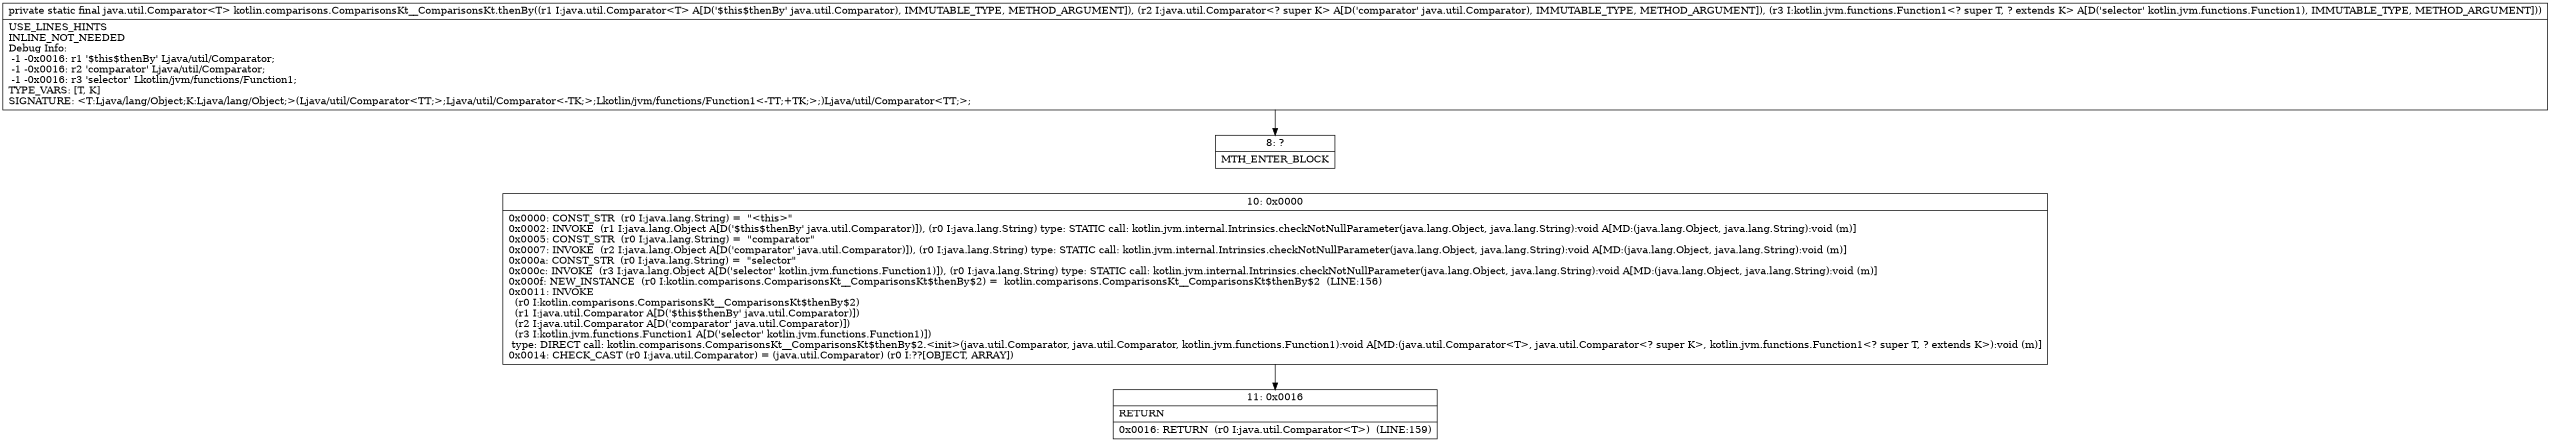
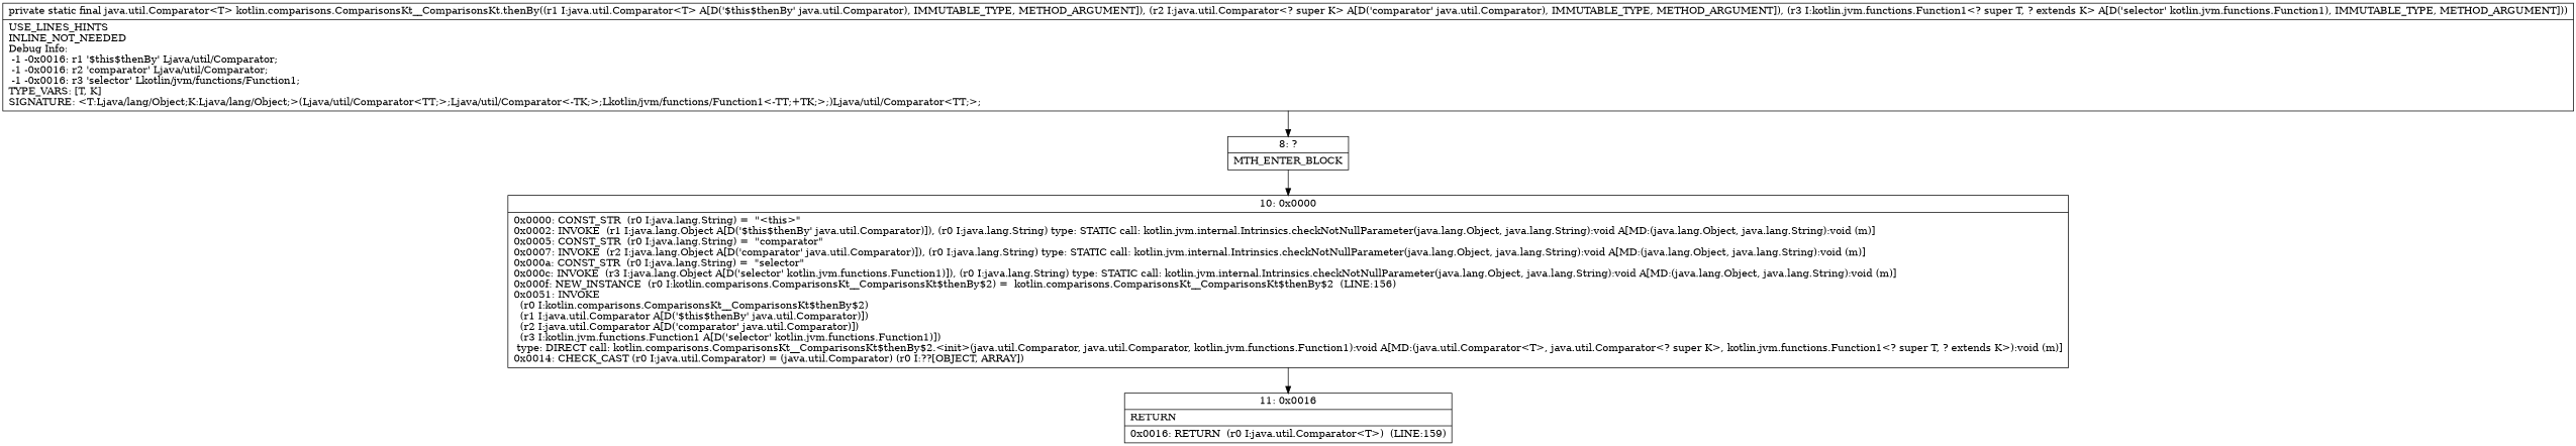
  digraph {
    node [shape=record]
    n1 [label="{8\:\ ?|MTH_ENTER_BLOCK\l}"]
-   n2 [label="{10\:\ 0x0000|0x0000: CONST_STR  (r0 I:java.lang.String) =  \"\<this\>\" \l0x0002: INVOKE  (r1 I:java.lang.Object A[D('$this$thenBy' java.util.Comparator)]), (r0 I:java.lang.String) type: STATIC call: kotlin.jvm.internal.Intrinsics.checkNotNullParameter(java.lang.Object, java.lang.String):void A[MD:(java.lang.Object, java.lang.String):void (m)]\l0x0005: CONST_STR  (r0 I:java.lang.String) =  \"comparator\" \l0x0007: INVOKE  (r2 I:java.lang.Object A[D('comparator' java.util.Comparator)]), (r0 I:java.lang.String) type: STATIC call: kotlin.jvm.internal.Intrinsics.checkNotNullParameter(java.lang.Object, java.lang.String):void A[MD:(java.lang.Object, java.lang.String):void (m)]\l0x000a: CONST_STR  (r0 I:java.lang.String) =  \"selector\" \l0x000c: INVOKE  (r3 I:java.lang.Object A[D('selector' kotlin.jvm.functions.Function1)]), (r0 I:java.lang.String) type: STATIC call: kotlin.jvm.internal.Intrinsics.checkNotNullParameter(java.lang.Object, java.lang.String):void A[MD:(java.lang.Object, java.lang.String):void (m)]\l0x000f: NEW_INSTANCE  (r0 I:kotlin.comparisons.ComparisonsKt__ComparisonsKt$thenBy$2) =  kotlin.comparisons.ComparisonsKt__ComparisonsKt$thenBy$2  (LINE:156)\l0x0011: INVOKE  \l  (r0 I:kotlin.comparisons.ComparisonsKt__ComparisonsKt$thenBy$2)\l  (r1 I:java.util.Comparator A[D('$this$thenBy' java.util.Comparator)])\l  (r2 I:java.util.Comparator A[D('comparator' java.util.Comparator)])\l  (r3 I:kotlin.jvm.functions.Function1 A[D('selector' kotlin.jvm.functions.Function1)])\l type: DIRECT call: kotlin.comparisons.ComparisonsKt__ComparisonsKt$thenBy$2.\<init\>(java.util.Comparator, java.util.Comparator, kotlin.jvm.functions.Function1):void A[MD:(java.util.Comparator\<T\>, java.util.Comparator\<? super K\>, kotlin.jvm.functions.Function1\<? super T, ? extends K\>):void (m)]\l0x0014: CHECK_CAST (r0 I:java.util.Comparator) = (java.util.Comparator) (r0 I:??[OBJECT, ARRAY]) \l}"]
+   n2 [label="{10\:\ 0x0000|0x0000: CONST_STR  (r0 I:java.lang.String) =  \"\<this\>\" \l0x0002: INVOKE  (r1 I:java.lang.Object A[D('$this$thenBy' java.util.Comparator)]), (r0 I:java.lang.String) type: STATIC call: kotlin.jvm.internal.Intrinsics.checkNotNullParameter(java.lang.Object, java.lang.String):void A[MD:(java.lang.Object, java.lang.String):void (m)]\l0x0005: CONST_STR  (r0 I:java.lang.String) =  \"comparator\" \l0x0007: INVOKE  (r2 I:java.lang.Object A[D('comparator' java.util.Comparator)]), (r0 I:java.lang.String) type: STATIC call: kotlin.jvm.internal.Intrinsics.checkNotNullParameter(java.lang.Object, java.lang.String):void A[MD:(java.lang.Object, java.lang.String):void (m)]\l0x000a: CONST_STR  (r0 I:java.lang.String) =  \"selector\" \l0x000c: INVOKE  (r3 I:java.lang.Object A[D('selector' kotlin.jvm.functions.Function1)]), (r0 I:java.lang.String) type: STATIC call: kotlin.jvm.internal.Intrinsics.checkNotNullParameter(java.lang.Object, java.lang.String):void A[MD:(java.lang.Object, java.lang.String):void (m)]\l0x000f: NEW_INSTANCE  (r0 I:kotlin.comparisons.ComparisonsKt__ComparisonsKt$thenBy$2) =  kotlin.comparisons.ComparisonsKt__ComparisonsKt$thenBy$2  (LINE:156)\l0x0051: INVOKE  \l  (r0 I:kotlin.comparisons.ComparisonsKt__ComparisonsKt$thenBy$2)\l  (r1 I:java.util.Comparator A[D('$this$thenBy' java.util.Comparator)])\l  (r2 I:java.util.Comparator A[D('comparator' java.util.Comparator)])\l  (r3 I:kotlin.jvm.functions.Function1 A[D('selector' kotlin.jvm.functions.Function1)])\l type: DIRECT call: kotlin.comparisons.ComparisonsKt__ComparisonsKt$thenBy$2.\<init\>(java.util.Comparator, java.util.Comparator, kotlin.jvm.functions.Function1):void A[MD:(java.util.Comparator\<T\>, java.util.Comparator\<? super K\>, kotlin.jvm.functions.Function1\<? super T, ? extends K\>):void (m)]\l0x0014: CHECK_CAST (r0 I:java.util.Comparator) = (java.util.Comparator) (r0 I:??[OBJECT, ARRAY]) \l}"]
    n3 [label="{11\:\ 0x0016|RETURN\l|0x0016: RETURN  (r0 I:java.util.Comparator\<T\>)  (LINE:159)\l}"]
    n4 [label="{private static final java.util.Comparator\<T\> kotlin.comparisons.ComparisonsKt__ComparisonsKt.thenBy((r1 I:java.util.Comparator\<T\> A[D('$this$thenBy' java.util.Comparator), IMMUTABLE_TYPE, METHOD_ARGUMENT]), (r2 I:java.util.Comparator\<? super K\> A[D('comparator' java.util.Comparator), IMMUTABLE_TYPE, METHOD_ARGUMENT]), (r3 I:kotlin.jvm.functions.Function1\<? super T, ? extends K\> A[D('selector' kotlin.jvm.functions.Function1), IMMUTABLE_TYPE, METHOD_ARGUMENT]))  | USE_LINES_HINTS\lINLINE_NOT_NEEDED\lDebug Info:\l  \-1 \-0x0016: r1 '$this$thenBy' Ljava\/util\/Comparator;\l  \-1 \-0x0016: r2 'comparator' Ljava\/util\/Comparator;\l  \-1 \-0x0016: r3 'selector' Lkotlin\/jvm\/functions\/Function1;\lTYPE_VARS: [T, K]\lSIGNATURE: \<T:Ljava\/lang\/Object;K:Ljava\/lang\/Object;\>(Ljava\/util\/Comparator\<TT;\>;Ljava\/util\/Comparator\<\-TK;\>;Lkotlin\/jvm\/functions\/Function1\<\-TT;+TK;\>;)Ljava\/util\/Comparator\<TT;\>;\l}"]
+   n1 -> n2
    n2 -> n3
    n4 -> n1
  }
